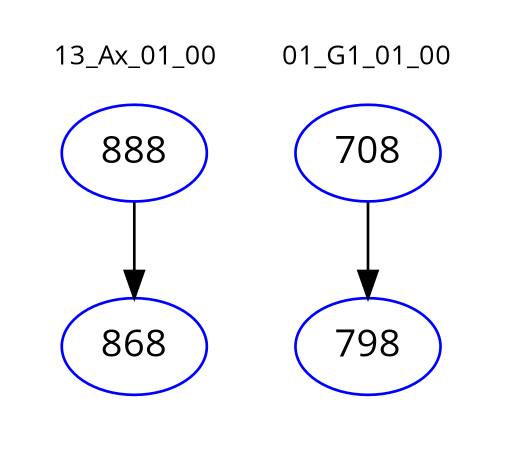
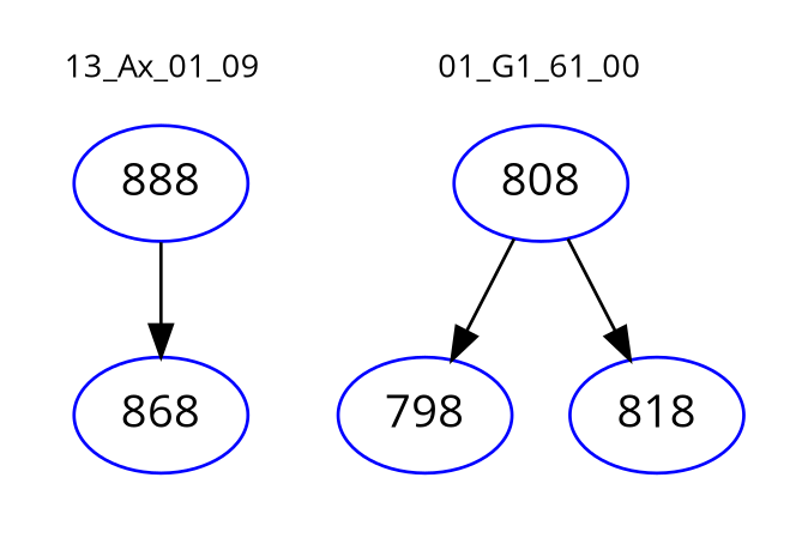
  digraph {
    fontname="Open Sans"
    node [color=blue fontname="Open Sans"]
    edge [color=black fontname="Open Sans"]
    n1 [label=888]
    n2 [label=868]
-   n3 [label=708]
+   n3 [label=808]
    n4 [label=798]
+   n5 [label=818]
    subgraph cluster_1 {
      color=white
      fontsize=10
-     label="13_Ax_01_00"
+     label="13_Ax_01_09"
      n1
      n2
    }
    subgraph cluster_2 {
      color=white
      fontsize=10
-     label="01_G1_01_00"
+     label="01_G1_61_00"
      n3
      n4
+     n5
    }
    n1 -> n2
    n3 -> n4
+   n3 -> n5
  }
